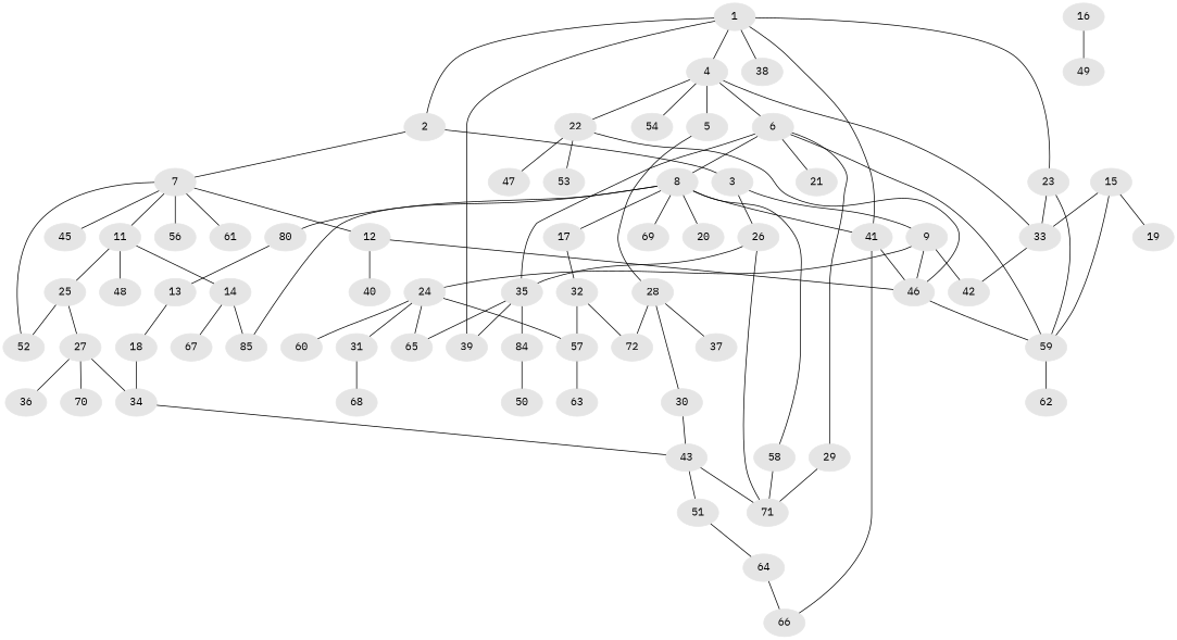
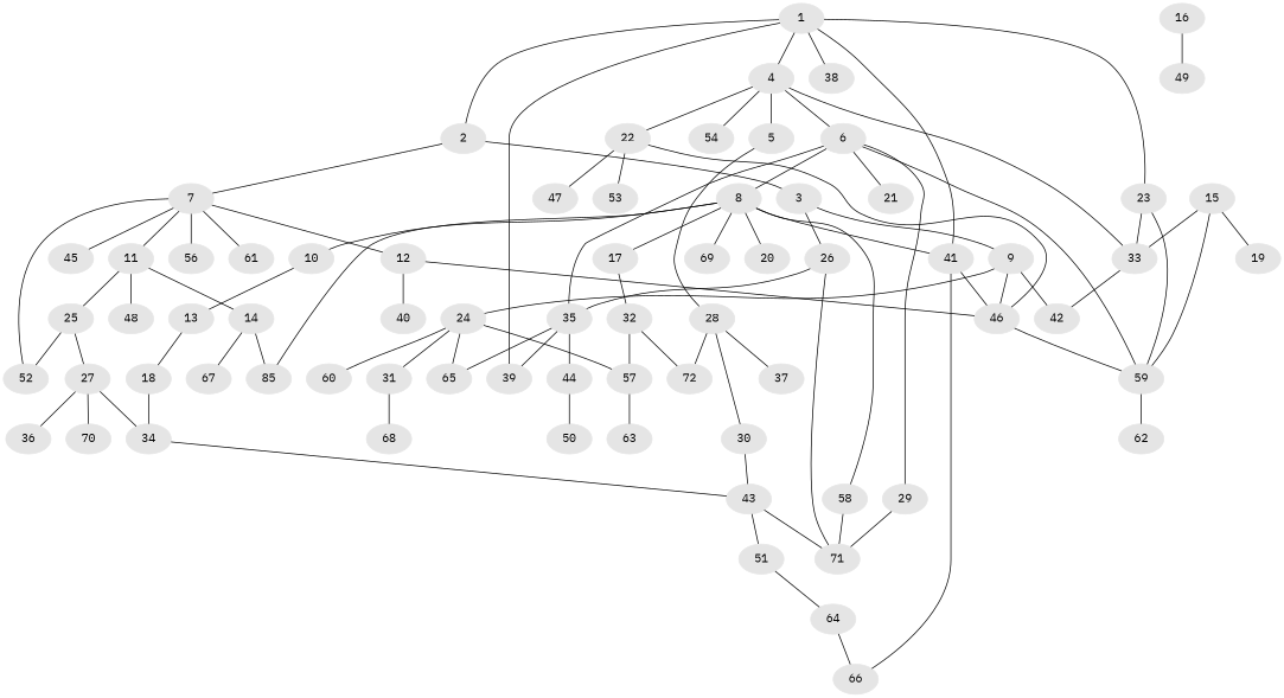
  graph {
    fontname="IBM Plex Mono"
    node [color=gray90 fontname="IBM Plex Mono" style=filled]
    edge [fontname="IBM Plex Mono"]
    1
    2
    4
    23
    38
    39
    41
    3
    7
    5
    6
    22
    33
    54
    59
    46
    66
    9
    26
    11
    12
    45
    52
    56
    61
    15
    19
    24
    42
    35
    71
    28
    8
    21
    29
    47
    53
    30
    37
    72
-   10 [label=80]
+   10
    17
    20
    n44 [label=85]
    58
    69
    65
-   44 [label=84]
+   44
    62
    14
    25
    48
    40
    13
    32
    31
    57
    60
    18
    67
    27
    34
    16
    49
    43
    68
    63
    36
    70
    51
    50
    64
    1 -- 2
    1 -- 4
    1 -- 23
    1 -- 38
    1 -- 39
    1 -- 41
    2 -- 3
    2 -- 7
    4 -- 5
    4 -- 6
    4 -- 22
    4 -- 33
    4 -- 54
    23 -- 33
    23 -- 59
    41 -- 46
    41 -- 66
    3 -- 9
    3 -- 26
    7 -- 11
    7 -- 12
    7 -- 45
    7 -- 52
    7 -- 56
    7 -- 61
    5 -- 28
    6 -- 59
    6 -- 35
    6 -- 8
    6 -- 21
    6 -- 29
    22 -- 46
    22 -- 47
    22 -- 53
    33 -- 42
    59 -- 62
    46 -- 59
    9 -- 46
    9 -- 24
    9 -- 42
    26 -- 35
    26 -- 71
    11 -- 14
    11 -- 25
    11 -- 48
    12 -- 46
    12 -- 40
    15 -- 33
    15 -- 59
    15 -- 19
    24 -- 65
    24 -- 31
    24 -- 57
    24 -- 60
    35 -- 39
    35 -- 65
    35 -- 44
    28 -- 30
    28 -- 37
    28 -- 72
    8 -- 41
    8 -- 10
    8 -- 17
    8 -- 20
    8 -- n44
    8 -- 58
    8 -- 69
    29 -- 71
    30 -- 43
    10 -- 13
    17 -- 32
    58 -- 71
    44 -- 50
    14 -- n44
    14 -- 67
    25 -- 52
    25 -- 27
    13 -- 18
    32 -- 72
    32 -- 57
    31 -- 68
    57 -- 63
    18 -- 34
    27 -- 34
    27 -- 36
    27 -- 70
    34 -- 43
    16 -- 49
    43 -- 71
    43 -- 51
    51 -- 64
    64 -- 66
  }
